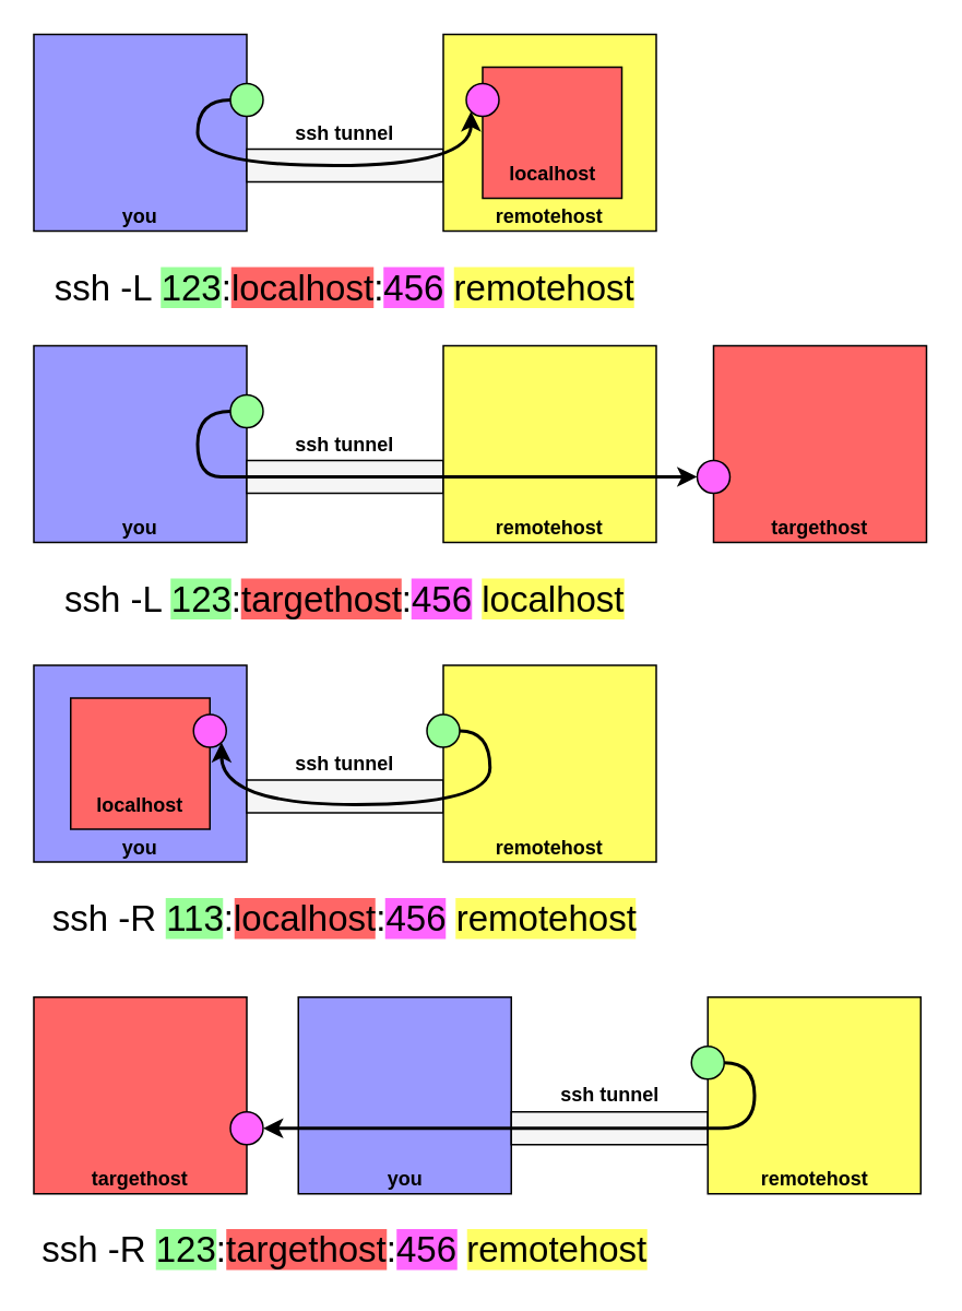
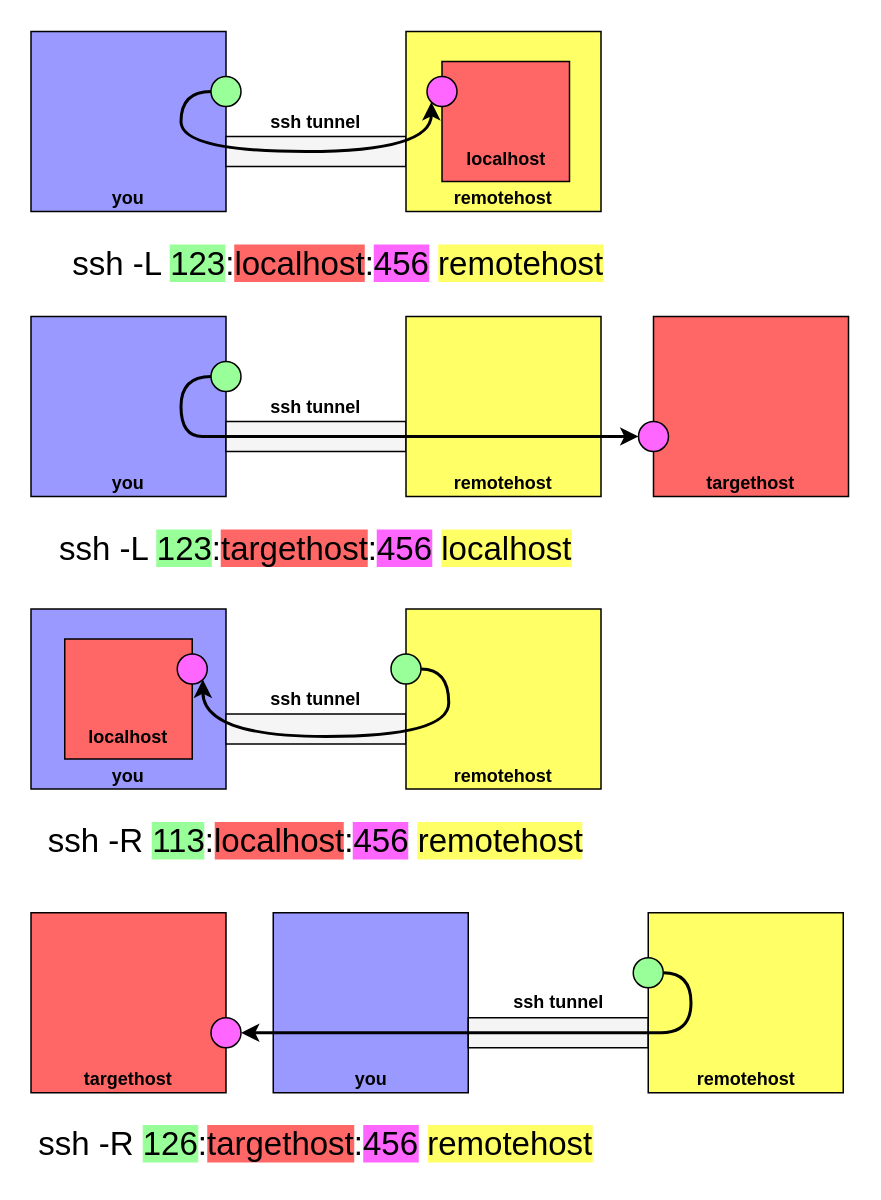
  <mxCell id="0" />
  <mxCell id="1" parent="0" />
  <mxCell id="2" value="" style="rounded=0;whiteSpace=wrap;html=1;fillColor=#9999FF;strokeColor=#000000;" vertex="1" parent="1"><mxGeometry x="20" y="20.5" width="130" height="120" as="geometry" /></mxCell>
  <mxCell id="3" value="" style="rounded=0;whiteSpace=wrap;html=1;fillColor=#f5f5f5;strokeColor=#000000;fontColor=#333333;" vertex="1" parent="1"><mxGeometry x="150" y="90.5" width="120" height="20" as="geometry" /></mxCell>
  <mxCell id="4" value="" style="rounded=0;whiteSpace=wrap;html=1;fillColor=#FFFF66;strokeColor=#000000;" vertex="1" parent="1"><mxGeometry x="270" y="20.5" width="130" height="120" as="geometry" /></mxCell>
  <mxCell id="5" style="edgeStyle=orthogonalEdgeStyle;curved=1;rounded=0;jumpSize=1;orthogonalLoop=1;jettySize=auto;html=1;exitX=0;exitY=0.5;exitDx=0;exitDy=0;entryX=0;entryY=1;entryDx=0;entryDy=0;strokeWidth=2;" edge="1" parent="1" source="6" target="8"><mxGeometry relative="1" as="geometry"><Array as="points"><mxPoint x="120" y="60.5" /><mxPoint x="120" y="100.5" /><mxPoint x="287" y="100.5" /></Array></mxGeometry></mxCell>
  <mxCell id="6" value="" style="ellipse;whiteSpace=wrap;html=1;aspect=fixed;fillColor=#99FF99;strokeColor=#000000;" vertex="1" parent="1"><mxGeometry x="140" y="50.5" width="20" height="20" as="geometry" /></mxCell>
  <mxCell id="7" value="" style="rounded=0;whiteSpace=wrap;html=1;fillColor=#FF6666;strokeColor=#000000;" vertex="1" parent="1"><mxGeometry x="294" y="40.5" width="85" height="80" as="geometry" /></mxCell>
  <mxCell id="8" value="" style="ellipse;whiteSpace=wrap;html=1;aspect=fixed;fillColor=#FF66FF;strokeColor=#000000;" vertex="1" parent="1"><mxGeometry x="284" y="50.5" width="20" height="20" as="geometry" /></mxCell>
  <mxCell id="9" value="&lt;div&gt;&lt;b&gt;you&lt;/b&gt;&lt;/div&gt;" style="text;html=1;strokeColor=none;fillColor=none;align=center;verticalAlign=middle;whiteSpace=wrap;rounded=0;" vertex="1" parent="1"><mxGeometry x="65" y="121.5" width="40" height="20" as="geometry" /></mxCell>
  <mxCell id="10" value="&lt;b&gt;remotehost&lt;/b&gt;" style="text;html=1;strokeColor=none;fillColor=none;align=center;verticalAlign=middle;whiteSpace=wrap;rounded=0;direction=south;" vertex="1" parent="1"><mxGeometry x="325" y="111.5" width="20" height="40" as="geometry" /></mxCell>
  <mxCell id="11" value="&lt;div&gt;&lt;b&gt;localhost&lt;/b&gt;&lt;/div&gt;" style="text;html=1;strokeColor=none;fillColor=none;align=center;verticalAlign=middle;whiteSpace=wrap;rounded=0;" vertex="1" parent="1"><mxGeometry x="316.5" y="95.5" width="40" height="20" as="geometry" /></mxCell>
  <mxCell id="12" value="&lt;b&gt;ssh tunnel&lt;/b&gt;" style="text;html=1;strokeColor=none;fillColor=none;align=center;verticalAlign=middle;whiteSpace=wrap;rounded=0;" vertex="1" parent="1"><mxGeometry x="175" y="70.5" width="70" height="20" as="geometry" /></mxCell>
- <mxCell id="13" value="&lt;div style=&quot;font-size: 22px&quot;&gt;&lt;font style=&quot;font-size: 22px&quot;&gt;ssh -L &lt;span style=&quot;background-color: rgb(153 , 255 , 153)&quot;&gt;123&lt;/span&gt;:&lt;span style=&quot;background-color: rgb(255 , 102 , 102)&quot;&gt;localhost&lt;/span&gt;:&lt;span style=&quot;background-color: rgb(255 , 102 , 255)&quot;&gt;456&lt;/span&gt; &lt;span style=&quot;background-color: rgb(255 , 255 , 102)&quot;&gt;remotehost&lt;/span&gt;&lt;/font&gt;&lt;/div&gt;" style="text;html=1;strokeColor=none;fillColor=none;align=center;verticalAlign=middle;whiteSpace=wrap;rounded=0;" vertex="1" parent="1"><mxGeometry x="20" y="160.5" width="380" height="30" as="geometry" /></mxCell>
+ <mxCell id="13" value="&lt;div style=&quot;font-size: 22px&quot;&gt;&lt;font style=&quot;font-size: 22px&quot;&gt;ssh -L &lt;span style=&quot;background-color: rgb(153 , 255 , 153)&quot;&gt;123&lt;/span&gt;:&lt;span style=&quot;background-color: rgb(255 , 102 , 102)&quot;&gt;localhost&lt;/span&gt;:&lt;span style=&quot;background-color: rgb(255 , 102 , 255)&quot;&gt;456&lt;/span&gt; &lt;span style=&quot;background-color: rgb(255 , 255 , 102)&quot;&gt;remotehost&lt;/span&gt;&lt;/font&gt;&lt;/div&gt;" style="text;html=1;strokeColor=none;fillColor=none;align=center;verticalAlign=middle;whiteSpace=wrap;rounded=0;" vertex="1" parent="1"><mxGeometry x="35" y="160.5" width="380" height="30" as="geometry" /></mxCell>
  <mxCell id="14" value="" style="rounded=0;whiteSpace=wrap;html=1;fillColor=#9999FF;strokeColor=#000000;" vertex="1" parent="1"><mxGeometry x="20" y="210.5" width="130" height="120" as="geometry" /></mxCell>
  <mxCell id="15" value="" style="rounded=0;whiteSpace=wrap;html=1;fillColor=#f5f5f5;strokeColor=#000000;fontColor=#333333;" vertex="1" parent="1"><mxGeometry x="150" y="280.5" width="120" height="20" as="geometry" /></mxCell>
  <mxCell id="16" value="" style="rounded=0;whiteSpace=wrap;html=1;fillColor=#FFFF66;strokeColor=#000000;" vertex="1" parent="1"><mxGeometry x="270" y="210.5" width="130" height="120" as="geometry" /></mxCell>
  <mxCell id="17" style="edgeStyle=orthogonalEdgeStyle;rounded=0;orthogonalLoop=1;jettySize=auto;html=1;exitX=0;exitY=0.5;exitDx=0;exitDy=0;entryX=0;entryY=0.5;entryDx=0;entryDy=0;curved=1;strokeWidth=2;" edge="1" parent="1" source="18" target="24"><mxGeometry relative="1" as="geometry"><Array as="points"><mxPoint x="120" y="250.5" /><mxPoint x="120" y="290.5" /><mxPoint x="148.5" y="280.5" /><mxPoint x="325" y="290.5" /></Array></mxGeometry></mxCell>
  <mxCell id="18" value="" style="ellipse;whiteSpace=wrap;html=1;aspect=fixed;fillColor=#99FF99;strokeColor=#000000;" vertex="1" parent="1"><mxGeometry x="140" y="240.5" width="20" height="20" as="geometry" /></mxCell>
  <mxCell id="19" value="&lt;div&gt;&lt;b&gt;you&lt;/b&gt;&lt;/div&gt;" style="text;html=1;strokeColor=none;fillColor=none;align=center;verticalAlign=middle;whiteSpace=wrap;rounded=0;" vertex="1" parent="1"><mxGeometry x="65" y="311.5" width="40" height="20" as="geometry" /></mxCell>
  <mxCell id="20" value="&lt;b&gt;remotehost&lt;/b&gt;" style="text;html=1;strokeColor=none;fillColor=none;align=center;verticalAlign=middle;whiteSpace=wrap;rounded=0;direction=south;" vertex="1" parent="1"><mxGeometry x="325" y="301.5" width="20" height="40" as="geometry" /></mxCell>
  <mxCell id="21" value="&lt;b&gt;ssh tunnel&lt;/b&gt;" style="text;html=1;strokeColor=none;fillColor=none;align=center;verticalAlign=middle;whiteSpace=wrap;rounded=0;" vertex="1" parent="1"><mxGeometry x="175" y="260.5" width="70" height="20" as="geometry" /></mxCell>
  <mxCell id="22" value="&lt;div style=&quot;font-size: 22px&quot;&gt;&lt;font style=&quot;font-size: 22px&quot;&gt;ssh -L &lt;span style=&quot;background-color: rgb(153 , 255 , 153)&quot;&gt;123&lt;/span&gt;:&lt;span style=&quot;background-color: rgb(255 , 102 , 102)&quot;&gt;targethost&lt;/span&gt;:&lt;span style=&quot;background-color: rgb(255 , 102 , 255)&quot;&gt;456&lt;/span&gt; &lt;span style=&quot;background-color: rgb(255 , 255 , 102)&quot;&gt;localhost&lt;/span&gt;&lt;/font&gt;&lt;/div&gt;" style="text;html=1;strokeColor=none;fillColor=none;align=center;verticalAlign=middle;whiteSpace=wrap;rounded=0;" vertex="1" parent="1"><mxGeometry x="20" y="350.5" width="380" height="30" as="geometry" /></mxCell>
  <mxCell id="23" value="" style="rounded=0;whiteSpace=wrap;html=1;fillColor=#FF6666;strokeColor=#000000;" vertex="1" parent="1"><mxGeometry x="435" y="210.5" width="130" height="120" as="geometry" /></mxCell>
  <mxCell id="24" value="" style="ellipse;whiteSpace=wrap;html=1;aspect=fixed;fillColor=#FF66FF;strokeColor=#000000;" vertex="1" parent="1"><mxGeometry x="425" y="280.5" width="20" height="20" as="geometry" /></mxCell>
  <mxCell id="25" value="&lt;div&gt;&lt;b&gt;targethost&lt;/b&gt;&lt;/div&gt;" style="text;html=1;strokeColor=none;fillColor=none;align=center;verticalAlign=middle;whiteSpace=wrap;rounded=0;direction=south;" vertex="1" parent="1"><mxGeometry x="490" y="301.5" width="20" height="40" as="geometry" /></mxCell>
  <mxCell id="26" value="" style="rounded=0;whiteSpace=wrap;html=1;fillColor=#9999FF;strokeColor=#000000;" vertex="1" parent="1"><mxGeometry x="20" y="405.5" width="130" height="120" as="geometry" /></mxCell>
  <mxCell id="27" value="" style="rounded=0;whiteSpace=wrap;html=1;fillColor=#f5f5f5;strokeColor=#000000;fontColor=#333333;" vertex="1" parent="1"><mxGeometry x="150" y="475.5" width="120" height="20" as="geometry" /></mxCell>
  <mxCell id="28" value="" style="rounded=0;whiteSpace=wrap;html=1;fillColor=#FFFF66;strokeColor=#000000;" vertex="1" parent="1"><mxGeometry x="270" y="405.5" width="130" height="120" as="geometry" /></mxCell>
  <mxCell id="29" value="&lt;div&gt;&lt;b&gt;you&lt;/b&gt;&lt;/div&gt;" style="text;html=1;strokeColor=none;fillColor=none;align=center;verticalAlign=middle;whiteSpace=wrap;rounded=0;" vertex="1" parent="1"><mxGeometry x="65" y="506.5" width="40" height="20" as="geometry" /></mxCell>
  <mxCell id="30" value="&lt;b&gt;remotehost&lt;/b&gt;" style="text;html=1;strokeColor=none;fillColor=none;align=center;verticalAlign=middle;whiteSpace=wrap;rounded=0;direction=south;" vertex="1" parent="1"><mxGeometry x="325" y="496.5" width="20" height="40" as="geometry" /></mxCell>
  <mxCell id="31" value="&lt;b&gt;ssh tunnel&lt;/b&gt;" style="text;html=1;strokeColor=none;fillColor=none;align=center;verticalAlign=middle;whiteSpace=wrap;rounded=0;" vertex="1" parent="1"><mxGeometry x="175" y="455.5" width="70" height="20" as="geometry" /></mxCell>
  <mxCell id="32" value="&lt;div style=&quot;font-size: 22px&quot;&gt;&lt;font style=&quot;font-size: 22px&quot;&gt;ssh -R &lt;span style=&quot;background-color: rgb(153 , 255 , 153)&quot;&gt;113&lt;/span&gt;:&lt;span style=&quot;background-color: rgb(255 , 102 , 102)&quot;&gt;localhost&lt;/span&gt;:&lt;span style=&quot;background-color: rgb(255 , 102 , 255)&quot;&gt;456&lt;/span&gt; &lt;span style=&quot;background-color: rgb(255 , 255 , 102)&quot;&gt;remotehost&lt;/span&gt;&lt;/font&gt;&lt;/div&gt;" style="text;html=1;strokeColor=none;fillColor=none;align=center;verticalAlign=middle;whiteSpace=wrap;rounded=0;" vertex="1" parent="1"><mxGeometry x="20" y="545.5" width="380" height="30" as="geometry" /></mxCell>
  <mxCell id="33" value="" style="rounded=0;whiteSpace=wrap;html=1;fillColor=#FF6666;strokeColor=#000000;" vertex="1" parent="1"><mxGeometry x="42.5" y="425.5" width="85" height="80" as="geometry" /></mxCell>
  <mxCell id="34" value="&lt;div&gt;&lt;b&gt;localhost&lt;/b&gt;&lt;/div&gt;" style="text;html=1;strokeColor=none;fillColor=none;align=center;verticalAlign=middle;whiteSpace=wrap;rounded=0;" vertex="1" parent="1"><mxGeometry x="65" y="480.5" width="40" height="20" as="geometry" /></mxCell>
  <mxCell id="35" value="" style="ellipse;whiteSpace=wrap;html=1;aspect=fixed;fillColor=#FF66FF;strokeColor=#000000;" vertex="1" parent="1"><mxGeometry x="117.5" y="435.5" width="20" height="20" as="geometry" /></mxCell>
  <mxCell id="36" style="edgeStyle=orthogonalEdgeStyle;curved=1;rounded=0;jumpSize=1;orthogonalLoop=1;jettySize=auto;html=1;exitX=1;exitY=0.5;exitDx=0;exitDy=0;entryX=1;entryY=1;entryDx=0;entryDy=0;strokeWidth=2;" edge="1" parent="1" source="37" target="35"><mxGeometry relative="1" as="geometry"><Array as="points"><mxPoint x="298.5" y="445.5" /><mxPoint x="298.5" y="490.5" /><mxPoint x="134.5" y="490.5" /></Array></mxGeometry></mxCell>
  <mxCell id="37" value="" style="ellipse;whiteSpace=wrap;html=1;aspect=fixed;fillColor=#99FF99;strokeColor=#000000;" vertex="1" parent="1"><mxGeometry x="260" y="435.5" width="20" height="20" as="geometry" /></mxCell>
  <mxCell id="38" value="" style="rounded=0;whiteSpace=wrap;html=1;fillColor=#9999FF;strokeColor=#000000;" vertex="1" parent="1"><mxGeometry x="181.5" y="608" width="130" height="120" as="geometry" /></mxCell>
  <mxCell id="39" value="" style="rounded=0;whiteSpace=wrap;html=1;fillColor=#f5f5f5;strokeColor=#000000;fontColor=#333333;" vertex="1" parent="1"><mxGeometry x="311.5" y="678" width="120" height="20" as="geometry" /></mxCell>
  <mxCell id="40" value="" style="rounded=0;whiteSpace=wrap;html=1;fillColor=#FFFF66;strokeColor=#000000;" vertex="1" parent="1"><mxGeometry x="431.5" y="608" width="130" height="120" as="geometry" /></mxCell>
  <mxCell id="41" value="&lt;div&gt;&lt;b&gt;you&lt;/b&gt;&lt;/div&gt;" style="text;html=1;strokeColor=none;fillColor=none;align=center;verticalAlign=middle;whiteSpace=wrap;rounded=0;" vertex="1" parent="1"><mxGeometry x="226.5" y="709" width="40" height="20" as="geometry" /></mxCell>
  <mxCell id="42" value="&lt;b&gt;remotehost&lt;/b&gt;" style="text;html=1;strokeColor=none;fillColor=none;align=center;verticalAlign=middle;whiteSpace=wrap;rounded=0;direction=south;" vertex="1" parent="1"><mxGeometry x="486.5" y="699" width="20" height="40" as="geometry" /></mxCell>
  <mxCell id="43" value="&lt;b&gt;ssh tunnel&lt;/b&gt;" style="text;html=1;strokeColor=none;fillColor=none;align=center;verticalAlign=middle;whiteSpace=wrap;rounded=0;" vertex="1" parent="1"><mxGeometry x="336.5" y="658" width="70" height="20" as="geometry" /></mxCell>
- <mxCell id="44" value="&lt;div style=&quot;font-size: 22px&quot;&gt;&lt;font style=&quot;font-size: 22px&quot;&gt;ssh -R &lt;span style=&quot;background-color: rgb(153 , 255 , 153)&quot;&gt;123&lt;/span&gt;:&lt;span style=&quot;background-color: rgb(255 , 102 , 102)&quot;&gt;targethost&lt;/span&gt;:&lt;span style=&quot;background-color: rgb(255 , 102 , 255)&quot;&gt;456&lt;/span&gt; &lt;span style=&quot;background-color: rgb(255 , 255 , 102)&quot;&gt;remotehost&lt;/span&gt;&lt;/font&gt;&lt;/div&gt;" style="text;html=1;strokeColor=none;fillColor=none;align=center;verticalAlign=middle;whiteSpace=wrap;rounded=0;" vertex="1" parent="1"><mxGeometry x="20" y="748" width="380" height="30" as="geometry" /></mxCell>
+ <mxCell id="44" value="&lt;div style=&quot;font-size: 22px&quot;&gt;&lt;font style=&quot;font-size: 22px&quot;&gt;ssh -R &lt;span style=&quot;background-color: rgb(153 , 255 , 153)&quot;&gt;126&lt;/span&gt;:&lt;span style=&quot;background-color: rgb(255 , 102 , 102)&quot;&gt;targethost&lt;/span&gt;:&lt;span style=&quot;background-color: rgb(255 , 102 , 255)&quot;&gt;456&lt;/span&gt; &lt;span style=&quot;background-color: rgb(255 , 255 , 102)&quot;&gt;remotehost&lt;/span&gt;&lt;/font&gt;&lt;/div&gt;" style="text;html=1;strokeColor=none;fillColor=none;align=center;verticalAlign=middle;whiteSpace=wrap;rounded=0;" vertex="1" parent="1"><mxGeometry x="20" y="748" width="380" height="30" as="geometry" /></mxCell>
  <mxCell id="45" style="edgeStyle=orthogonalEdgeStyle;curved=1;rounded=0;jumpSize=1;orthogonalLoop=1;jettySize=auto;html=1;exitX=1;exitY=0.5;exitDx=0;exitDy=0;entryX=1;entryY=0.5;entryDx=0;entryDy=0;strokeWidth=2;" edge="1" parent="1" source="46" target="48"><mxGeometry relative="1" as="geometry"><Array as="points"><mxPoint x="460" y="648" /><mxPoint x="460" y="688" /><mxPoint x="420" y="677" /></Array></mxGeometry></mxCell>
  <mxCell id="46" value="" style="ellipse;whiteSpace=wrap;html=1;aspect=fixed;fillColor=#99FF99;strokeColor=#000000;" vertex="1" parent="1"><mxGeometry x="421.5" y="638" width="20" height="20" as="geometry" /></mxCell>
  <mxCell id="47" value="" style="rounded=0;whiteSpace=wrap;html=1;fillColor=#FF6666;strokeColor=#000000;" vertex="1" parent="1"><mxGeometry x="20" y="608" width="130" height="120" as="geometry" /></mxCell>
  <mxCell id="48" value="" style="ellipse;whiteSpace=wrap;html=1;aspect=fixed;fillColor=#FF66FF;strokeColor=#000000;" vertex="1" parent="1"><mxGeometry x="140" y="678" width="20" height="20" as="geometry" /></mxCell>
  <mxCell id="49" value="&lt;b&gt;targethost&lt;/b&gt;" style="text;html=1;strokeColor=none;fillColor=none;align=center;verticalAlign=middle;whiteSpace=wrap;rounded=0;" vertex="1" parent="1"><mxGeometry x="65" y="709" width="40" height="20" as="geometry" /></mxCell>
